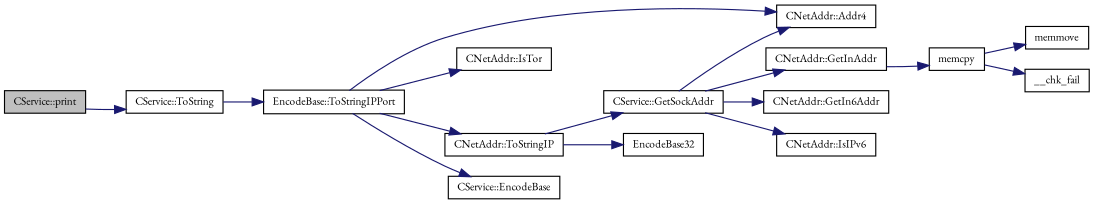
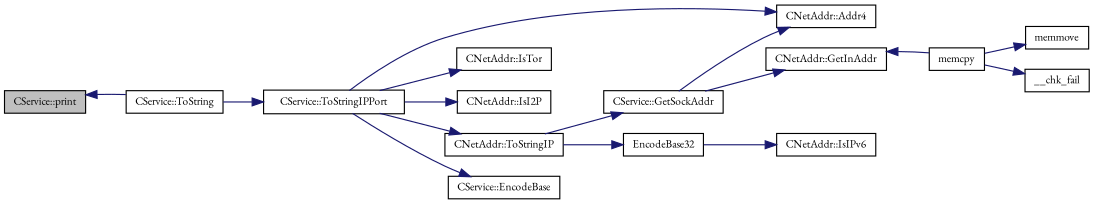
  digraph {
    fontname="EB Garamond"
    rankdir=LR
    node [color=black fillcolor=white fontname="EB Garamond" fontsize=10 shape=record style=filled]
    edge [color=midnightblue fontname="EB Garamond" fontsize=10 labelfontname=Helvetica labelfontsize=10 style=solid]
    n1 [fillcolor=grey75 fontcolor=black height=0.2 label="CService::print" width=0.4]
    n2 [height=0.2 label="CService::ToString" width=0.4]
-   n3 [height=0.2 label="EncodeBase::ToStringIPPort" width=0.4]
+   n3 [height=0.2 label="CService::ToStringIPPort" width=0.4]
    n4 [height=0.2 label="CNetAddr::Addr4" width=0.4]
    n5 [height=0.2 label="CNetAddr::IsTor" width=0.4]
+   n6 [height=0.2 label="CNetAddr::IsI2P" width=0.4]
    n7 [height=0.2 label="CNetAddr::ToStringIP" width=0.4]
    n8 [height=0.2 label="CService::EncodeBase" width=0.4]
    n9 [height=0.2 label=EncodeBase32 width=0.4]
    n10 [height=0.2 label="CService::GetSockAddr" width=0.4]
    n11 [height=0.2 label="CNetAddr::GetInAddr" width=0.4]
    n12 [height=0.2 label="CNetAddr::IsIPv6" width=0.4]
-   n13 [height=0.2 label="CNetAddr::GetIn6Addr" width=0.4]
    n14 [height=0.2 label=memcpy width=0.4]
    n15 [height=0.2 label=memmove width=0.4]
    n16 [height=0.2 label=__chk_fail width=0.4]
-   n1 -> n2
+   n2 -> n1
    n2 -> n3
    n3 -> n4
    n3 -> n5
+   n3 -> n6
    n3 -> n7
    n3 -> n8
    n7 -> n9
    n7 -> n10
    n10 -> n4
    n10 -> n11
-   n10 -> n12
-   n10 -> n13
-   n11 -> n14
+   n9 -> n12
+   n14 -> n11
    n14 -> n15
    n14 -> n16
  }
